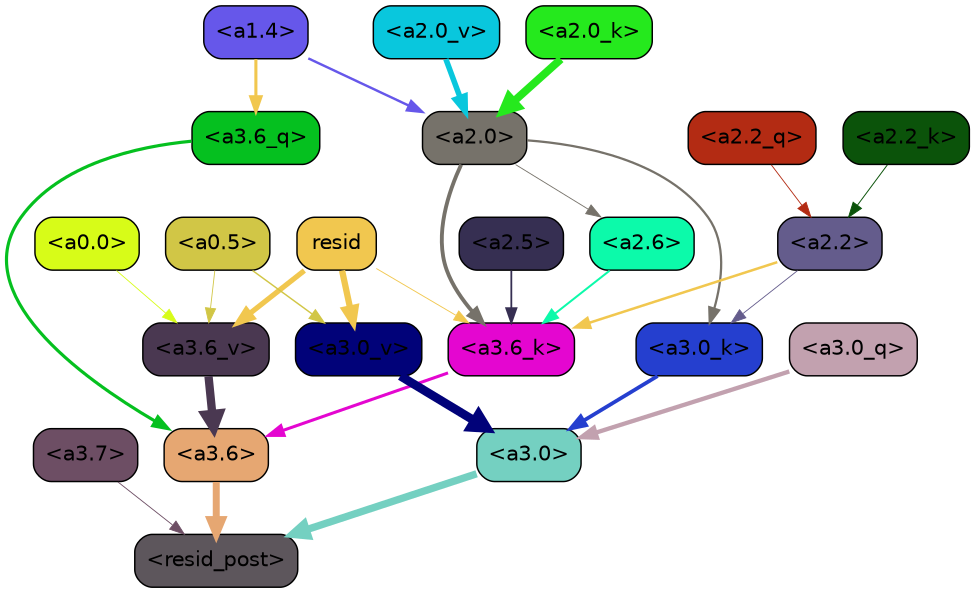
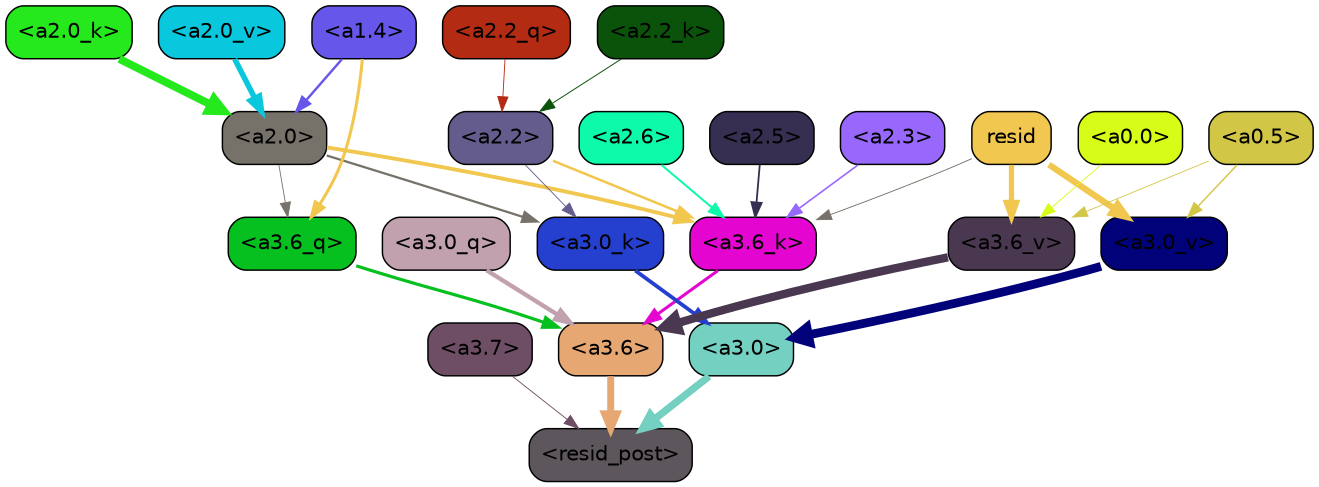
  strict digraph {
    splines=true
    node [color=black fontname=Helvetica shape=box style="filled, rounded"]
    edge [color="#f1c74f" penwidth=0.6]
    "<a3.7>" [fillcolor="#6d4e64"]
    "<resid_post>" [fillcolor="#5d565c"]
    "<a3.6>" [fillcolor="#e6a772"]
    "<a3.0>" [fillcolor="#74d0c1"]
    "<a3.6_q>" [fillcolor="#05c01f"]
    "<a3.0_q>" [fillcolor="#c2a1af"]
    "<a3.6_k>" [fillcolor="#e406d0"]
    "<a3.0_k>" [fillcolor="#253fcf"]
    "<a3.6_v>" [fillcolor="#4a3851"]
    "<a3.0_v>" [fillcolor="#010279"]
    "<a2.0>" [fillcolor="#76726a"]
    "<a1.4>" [fillcolor="#6657ea"]
    "<a2.6>" [fillcolor="#0cfaaa"]
    "<a2.5>" [fillcolor="#362f52"]
+   "<a2.3>" [fillcolor="#9868fd"]
    "<a2.2>" [fillcolor="#645c8c"]
    n17 [fillcolor="#f1c74f" label=resid]
    "<a0.5>" [fillcolor="#d1c646"]
    "<a0.0>" [fillcolor="#d7fc18"]
    "<a2.2_q>" [fillcolor="#b32b13"]
    "<a2.2_k>" [fillcolor="#0b530a"]
    "<a2.0_k>" [fillcolor="#25e91d"]
    "<a2.0_v>" [fillcolor="#09c7dd"]
    "<a3.7>" -> "<resid_post>" [color="#6d4e64"]
    "<a3.6>" -> "<resid_post>" [color="#e6a772" penwidth=4.748674273490906]
    "<a3.0>" -> "<resid_post>" [color="#74d0c1" penwidth=5.004031300544739]
    "<a3.6_q>" -> "<a3.6>" [color="#05c01f" penwidth=2.1656854450702667]
-   "<a3.0_q>" -> "<a3.0>" [color="#c2a1af" penwidth=2.95696559548378]
+   "<a3.0_q>" -> "<a3.6>" [color="#c2a1af" penwidth=2.95696559548378]
    "<a3.6_k>" -> "<a3.6>" [color="#e406d0" penwidth=2.086437076330185]
    "<a3.0_k>" -> "<a3.0>" [color="#253fcf" penwidth=2.5988530814647675]
    "<a3.6_v>" -> "<a3.6>" [color="#4a3851" penwidth=5.669987380504608]
    "<a3.0_v>" -> "<a3.0>" [color="#010279" penwidth=5.9515902400016785]
-   "<a2.0>" -> "<a2.6>" [color="#76726a"]
-   "<a2.0>" -> "<a3.6_k>" [color="#76726a" penwidth=2.6423546075820923]
+   "<a2.0>" -> "<a3.6_q>" [color="#76726a"]
+   "<a2.0>" -> "<a3.6_k>" [penwidth=2.6423546075820923]
    "<a2.0>" -> "<a3.0_k>" [color="#76726a" penwidth=1.5482127666473389]
    "<a1.4>" -> "<a3.6_q>" [penwidth=2.1035547256469727]
    "<a1.4>" -> "<a2.0>" [color="#6657ea" penwidth=1.6541699171066284]
    "<a2.6>" -> "<a3.6_k>" [color="#0cfaaa" penwidth=1.3718644380569458]
    "<a2.5>" -> "<a3.6_k>" [color="#362f52" penwidth=1.231603980064392]
+   "<a2.3>" -> "<a3.6_k>" [color="#9868fd" penwidth=1.1117559671401978]
    "<a2.2>" -> "<a3.6_k>" [penwidth=1.7315057516098022]
    "<a2.2>" -> "<a3.0_k>" [color="#645c8c"]
-   n17 -> "<a3.6_k>" [penwidth=0.6229734420776367]
+   n17 -> "<a3.6_k>" [color="#76726a" penwidth=0.6229734420776367]
    n17 -> "<a3.6_v>" [penwidth=3.56406831741333]
    n17 -> "<a3.0_v>" [penwidth=4.293717980384827]
    "<a0.5>" -> "<a3.6_v>" [color="#d1c646"]
    "<a0.5>" -> "<a3.0_v>" [color="#d1c646" penwidth=0.9916514158248901]
    "<a0.0>" -> "<a3.6_v>" [color="#d7fc18"]
    "<a2.2_q>" -> "<a2.2>" [color="#b32b13" penwidth=0.6068362593650818]
    "<a2.2_k>" -> "<a2.2>" [color="#0b530a" penwidth=0.6648573875427246]
    "<a2.0_k>" -> "<a2.0>" [color="#25e91d" penwidth=5.364346981048584]
    "<a2.0_v>" -> "<a2.0>" [color="#09c7dd" penwidth=3.76983106136322]
  }
